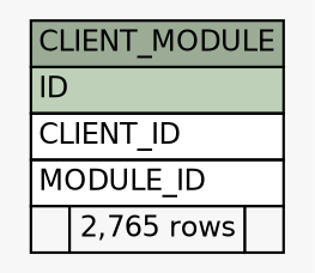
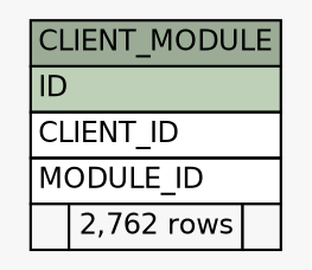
  digraph {
    bgcolor="#f7f7f7"
    fontname=Helvetica
    fontsize=11
    nodesep=0.18
    rankdir=RL
    ranksep=0.46
-   n1 [fontname=Helvetica fontsize=11 label=<     <TABLE BORDER="0" CELLBORDER="1" CELLSPACING="0" BGCOLOR="#ffffff">       <TR><TD COLSPAN="3" BGCOLOR="#9bab96" ALIGN="CENTER">CLIENT_MODULE</TD></TR>       <TR><TD PORT="ID" COLSPAN="3" BGCOLOR="#bed1b8" ALIGN="LEFT">ID</TD></TR>       <TR><TD PORT="CLIENT_ID" COLSPAN="3" ALIGN="LEFT">CLIENT_ID</TD></TR>       <TR><TD PORT="MODULE_ID" COLSPAN="3" ALIGN="LEFT">MODULE_ID</TD></TR>       <TR><TD ALIGN="LEFT" BGCOLOR="#f7f7f7">  </TD><TD ALIGN="RIGHT" BGCOLOR="#f7f7f7">2,765 rows</TD><TD ALIGN="RIGHT" BGCOLOR="#f7f7f7">  </TD></TR>     </TABLE>> shape=plaintext]
+   n1 [fontname=Helvetica fontsize=11 label=<     <TABLE BORDER="0" CELLBORDER="1" CELLSPACING="0" BGCOLOR="#ffffff">       <TR><TD COLSPAN="3" BGCOLOR="#9bab96" ALIGN="CENTER">CLIENT_MODULE</TD></TR>       <TR><TD PORT="ID" COLSPAN="3" BGCOLOR="#bed1b8" ALIGN="LEFT">ID</TD></TR>       <TR><TD PORT="CLIENT_ID" COLSPAN="3" ALIGN="LEFT">CLIENT_ID</TD></TR>       <TR><TD PORT="MODULE_ID" COLSPAN="3" ALIGN="LEFT">MODULE_ID</TD></TR>       <TR><TD ALIGN="LEFT" BGCOLOR="#f7f7f7">  </TD><TD ALIGN="RIGHT" BGCOLOR="#f7f7f7">2,762 rows</TD><TD ALIGN="RIGHT" BGCOLOR="#f7f7f7">  </TD></TR>     </TABLE>> shape=plaintext]
  }
